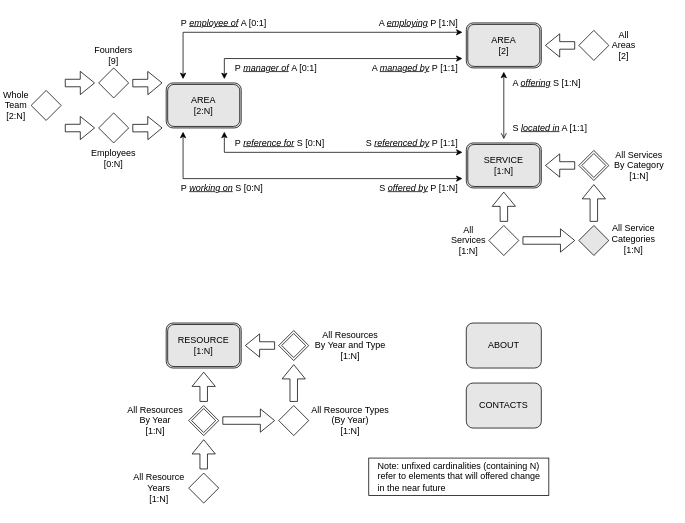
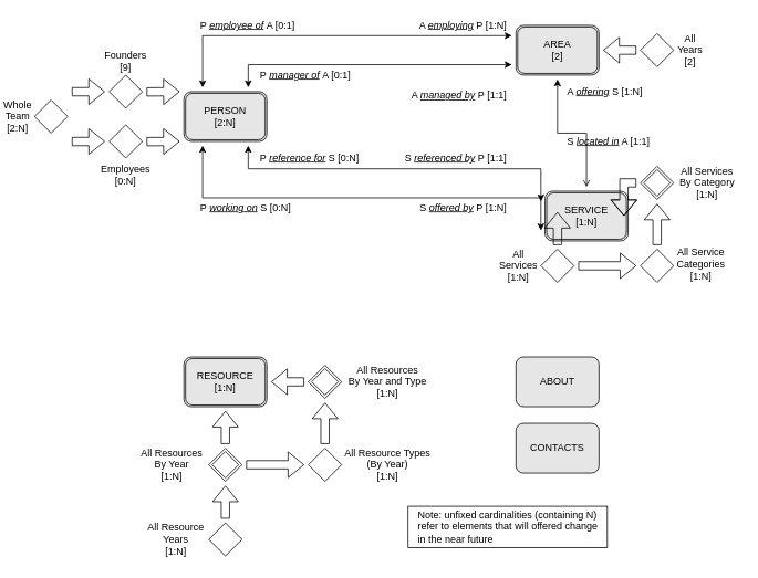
  <mxCell id="0" />
  <mxCell id="1" parent="0" />
  <mxCell id="2" value="ABOUT" style="shape=ext;rounded=1;html=1;whiteSpace=wrap;fillColor=#E6E6E6;perimeterSpacing=5;" parent="1" vertex="1"><mxGeometry x="600" y="430" width="100" height="60" as="geometry" /></mxCell>
  <mxCell id="3" value="CONTACTS" style="shape=ext;rounded=1;html=1;whiteSpace=wrap;fillColor=#E6E6E6;perimeterSpacing=5;" parent="1" vertex="1"><mxGeometry x="600" y="510" width="100" height="60" as="geometry" /></mxCell>
  <mxCell id="4" value="S &lt;i&gt;&lt;u&gt;located in&lt;/u&gt;&lt;/i&gt; A [1:1]" style="text;html=1;align=left;verticalAlign=middle;resizable=0;points=[];autosize=1;strokeColor=none;" parent="1" vertex="1"><mxGeometry x="660" y="160" width="110" height="20" as="geometry" /></mxCell>
  <mxCell id="5" value="A &lt;u style=&quot;font-style: italic&quot;&gt;offering&lt;/u&gt;&amp;nbsp;S [1:N]" style="text;html=1;align=left;verticalAlign=middle;resizable=0;points=[];autosize=1;strokeColor=none;" parent="1" vertex="1"><mxGeometry x="660" y="100" width="110" height="20" as="geometry" /></mxCell>
  <mxCell id="6" style="edgeStyle=orthogonalEdgeStyle;rounded=0;orthogonalLoop=1;jettySize=auto;html=1;exitX=0.5;exitY=1;exitDx=0;exitDy=0;entryX=0.5;entryY=0;entryDx=0;entryDy=0;startArrow=classic;startFill=1;endArrow=open;" parent="1" source="45" target="8" edge="1"><mxGeometry relative="1" as="geometry" /></mxCell>
  <mxCell id="7" value="" style="group" parent="1" vertex="1" connectable="0"><mxGeometry x="600" y="190" width="270" height="150" as="geometry" /></mxCell>
- <mxCell id="8" value="SERVICE&lt;br&gt;[1:N]" style="shape=ext;rounded=1;html=1;whiteSpace=wrap;double=1;fillColor=#E6E6E6;perimeterSpacing=5;" parent="7" vertex="1"><mxGeometry width="100" height="60" as="geometry" /></mxCell>
+ <mxCell id="8" value="SERVICE&lt;br&gt;[1:N]" style="shape=ext;rounded=1;html=1;whiteSpace=wrap;double=1;fillColor=#E6E6E6;perimeterSpacing=5;" parent="7" vertex="1"><mxGeometry x="35" y="40" width="100" height="60" as="geometry" /></mxCell>
  <mxCell id="9" value="All Services [1:N]" style="rhombus;whiteSpace=wrap;html=1;labelPosition=left;verticalLabelPosition=middle;align=center;verticalAlign=middle;perimeterSpacing=5;spacingRight=15;" parent="7" vertex="1"><mxGeometry x="30" y="110" width="40" height="40" as="geometry" /></mxCell>
  <mxCell id="10" value="" style="edgeStyle=orthogonalEdgeStyle;shape=flexArrow;rounded=0;orthogonalLoop=1;jettySize=auto;html=1;startArrow=none;startFill=0;endArrow=block;endFill=0;startSize=6;endSize=6;strokeWidth=1;" parent="7" source="11" target="8" edge="1"><mxGeometry relative="1" as="geometry" /></mxCell>
  <mxCell id="11" value="" style="rhombus;whiteSpace=wrap;html=1;double=1;labelPosition=right;verticalLabelPosition=middle;align=center;verticalAlign=middle;spacingLeft=15;perimeterSpacing=5;" parent="7" vertex="1"><mxGeometry x="150" y="10" width="40" height="40" as="geometry" /></mxCell>
  <mxCell id="12" value="" style="shape=flexArrow;endArrow=classic;html=1;startSize=6;endSize=6;strokeWidth=1;" parent="7" edge="1"><mxGeometry width="50" height="50" relative="1" as="geometry"><mxPoint x="170" y="105" as="sourcePoint" /><mxPoint x="170.0" y="55" as="targetPoint" /></mxGeometry></mxCell>
- <mxCell id="13" value="All Service Categories&lt;br&gt;[1:N]" style="rhombus;whiteSpace=wrap;html=1;labelPosition=right;verticalLabelPosition=middle;align=center;verticalAlign=middle;perimeterSpacing=5;spacingLeft=25;spacingTop=-5;fillColor=#e6e6e6;" parent="7" vertex="1"><mxGeometry x="150" y="110" width="40" height="40" as="geometry" /></mxCell>
+ <mxCell id="13" value="All Service Categories&lt;br&gt;[1:N]" style="rhombus;whiteSpace=wrap;html=1;labelPosition=right;verticalLabelPosition=middle;align=center;verticalAlign=middle;perimeterSpacing=5;spacingLeft=25;spacingTop=-5;" parent="7" vertex="1"><mxGeometry x="150" y="110" width="40" height="40" as="geometry" /></mxCell>
  <mxCell id="14" value="" style="shape=flexArrow;endArrow=classic;html=1;startSize=6;endSize=6;strokeWidth=1;entryX=0;entryY=0.5;entryDx=0;entryDy=0;exitX=1;exitY=0.5;exitDx=0;exitDy=0;" parent="7" source="9" target="13" edge="1"><mxGeometry width="50" height="50" relative="1" as="geometry"><mxPoint x="80" y="130" as="sourcePoint" /><mxPoint x="140" y="130" as="targetPoint" /></mxGeometry></mxCell>
  <mxCell id="15" value="" style="shape=flexArrow;endArrow=classic;html=1;startSize=6;endSize=6;strokeWidth=1;" parent="7" edge="1"><mxGeometry width="50" height="50" relative="1" as="geometry"><mxPoint x="50.12" y="105" as="sourcePoint" /><mxPoint x="50" y="65" as="targetPoint" /></mxGeometry></mxCell>
  <mxCell id="16" value="All Services&lt;br&gt;By Category&lt;br&gt;[1:N]" style="text;html=1;align=center;verticalAlign=middle;resizable=0;points=[];autosize=1;strokeColor=none;" parent="7" vertex="1"><mxGeometry x="190" y="5" width="80" height="50" as="geometry" /></mxCell>
  <mxCell id="17" value="" style="group" parent="1" vertex="1" connectable="0"><mxGeometry x="20" y="90" width="280" height="100" as="geometry" /></mxCell>
- <mxCell id="18" value="AREA&lt;br&gt;[2:N]" style="shape=ext;rounded=1;html=1;whiteSpace=wrap;double=1;fillColor=#E6E6E6;perimeterSpacing=5;" parent="17" vertex="1"><mxGeometry x="180" y="20" width="100" height="60" as="geometry" /></mxCell>
+ <mxCell id="18" value="PERSON&lt;br&gt;[2:N]" style="shape=ext;rounded=1;html=1;whiteSpace=wrap;double=1;fillColor=#E6E6E6;perimeterSpacing=5;" parent="17" vertex="1"><mxGeometry x="180" y="20" width="100" height="60" as="geometry" /></mxCell>
  <mxCell id="19" value="Founders [9]" style="rhombus;whiteSpace=wrap;html=1;labelPosition=center;verticalLabelPosition=top;align=center;verticalAlign=bottom;perimeterSpacing=5;" parent="17" vertex="1"><mxGeometry x="90" width="40" height="40" as="geometry" /></mxCell>
  <mxCell id="20" value="Employees [0:N]" style="rhombus;whiteSpace=wrap;html=1;labelPosition=center;verticalLabelPosition=bottom;align=center;verticalAlign=top;perimeterSpacing=5;" parent="17" vertex="1"><mxGeometry x="90" y="60" width="40" height="40" as="geometry" /></mxCell>
  <mxCell id="21" value="Whole Team [2:N]" style="rhombus;whiteSpace=wrap;html=1;labelPosition=left;verticalLabelPosition=middle;align=center;verticalAlign=middle;perimeterSpacing=5;" parent="17" vertex="1"><mxGeometry y="30" width="40" height="40" as="geometry" /></mxCell>
  <mxCell id="22" value="" style="shape=flexArrow;endArrow=classic;html=1;startSize=6;endSize=6;strokeWidth=1;" parent="17" edge="1"><mxGeometry width="50" height="50" relative="1" as="geometry"><mxPoint x="135" y="20.29" as="sourcePoint" /><mxPoint x="175" y="20" as="targetPoint" /></mxGeometry></mxCell>
  <mxCell id="23" value="" style="shape=flexArrow;endArrow=classic;html=1;startSize=6;endSize=6;strokeWidth=1;" parent="17" edge="1"><mxGeometry width="50" height="50" relative="1" as="geometry"><mxPoint x="45" y="80.15" as="sourcePoint" /><mxPoint x="85" y="80" as="targetPoint" /></mxGeometry></mxCell>
  <mxCell id="24" value="" style="shape=flexArrow;endArrow=classic;html=1;startSize=6;endSize=6;strokeWidth=1;" parent="17" edge="1"><mxGeometry width="50" height="50" relative="1" as="geometry"><mxPoint x="135" y="80.29" as="sourcePoint" /><mxPoint x="175" y="80" as="targetPoint" /></mxGeometry></mxCell>
  <mxCell id="25" value="" style="shape=flexArrow;endArrow=classic;html=1;startSize=6;endSize=6;strokeWidth=1;" parent="17" edge="1"><mxGeometry width="50" height="50" relative="1" as="geometry"><mxPoint x="45" y="20.15" as="sourcePoint" /><mxPoint x="85" y="20" as="targetPoint" /></mxGeometry></mxCell>
  <mxCell id="26" value="" style="group" parent="1" vertex="1" connectable="0"><mxGeometry x="140" y="430" width="365" height="245" as="geometry" /></mxCell>
  <mxCell id="27" value="RESOURCE&lt;br&gt;[1:N]" style="shape=ext;rounded=1;html=1;whiteSpace=wrap;double=1;fillColor=#E6E6E6;perimeterSpacing=5;" parent="26" vertex="1"><mxGeometry x="60" width="100" height="60" as="geometry" /></mxCell>
  <mxCell id="28" style="edgeStyle=orthogonalEdgeStyle;shape=flexArrow;rounded=0;orthogonalLoop=1;jettySize=auto;html=1;entryX=1;entryY=0.5;entryDx=0;entryDy=0;startArrow=none;startFill=0;endArrow=block;endFill=0;startSize=6;endSize=6;strokeWidth=1;" parent="26" source="37" target="27" edge="1"><mxGeometry relative="1" as="geometry" /></mxCell>
  <mxCell id="29" style="edgeStyle=orthogonalEdgeStyle;shape=flexArrow;rounded=0;orthogonalLoop=1;jettySize=auto;html=1;exitX=0.5;exitY=0;exitDx=0;exitDy=0;entryX=0.5;entryY=1;entryDx=0;entryDy=0;startArrow=none;startFill=0;endArrow=block;endFill=0;startSize=6;endSize=6;strokeWidth=1;" parent="26" source="43" target="27" edge="1"><mxGeometry relative="1" as="geometry" /></mxCell>
  <mxCell id="30" style="edgeStyle=orthogonalEdgeStyle;shape=flexArrow;rounded=0;orthogonalLoop=1;jettySize=auto;html=1;exitX=0.5;exitY=0;exitDx=0;exitDy=0;entryX=0.5;entryY=1;entryDx=0;entryDy=0;startArrow=none;startFill=0;endArrow=block;endFill=0;startSize=6;endSize=6;strokeWidth=1;" parent="26" source="34" target="37" edge="1"><mxGeometry relative="1" as="geometry" /></mxCell>
  <mxCell id="31" style="edgeStyle=orthogonalEdgeStyle;shape=flexArrow;rounded=0;orthogonalLoop=1;jettySize=auto;html=1;exitX=1;exitY=0.5;exitDx=0;exitDy=0;entryX=0;entryY=0.5;entryDx=0;entryDy=0;startArrow=none;startFill=0;endArrow=block;endFill=0;startSize=6;endSize=6;strokeWidth=1;" parent="26" source="43" target="34" edge="1"><mxGeometry relative="1" as="geometry" /></mxCell>
  <mxCell id="32" style="edgeStyle=orthogonalEdgeStyle;shape=flexArrow;rounded=0;orthogonalLoop=1;jettySize=auto;html=1;entryX=0.5;entryY=1;entryDx=0;entryDy=0;startArrow=none;startFill=0;endArrow=block;endFill=0;startSize=6;endSize=6;strokeWidth=1;" parent="26" source="40" target="43" edge="1"><mxGeometry relative="1" as="geometry" /></mxCell>
  <mxCell id="33" value="" style="group" parent="26" vertex="1" connectable="0"><mxGeometry x="210" y="105" width="155" height="50" as="geometry" /></mxCell>
  <mxCell id="34" value="" style="rhombus;whiteSpace=wrap;html=1;labelPosition=right;verticalLabelPosition=middle;align=left;verticalAlign=middle;perimeterSpacing=5;spacingRight=15;" parent="33" vertex="1"><mxGeometry y="5" width="40" height="40" as="geometry" /></mxCell>
  <mxCell id="35" value="All Resource Types&lt;br&gt;(By Year)&lt;br&gt;[1:N]" style="text;html=1;align=center;verticalAlign=middle;resizable=0;points=[];autosize=1;strokeColor=none;" parent="33" vertex="1"><mxGeometry x="35" width="120" height="50" as="geometry" /></mxCell>
  <mxCell id="36" value="" style="group" parent="26" vertex="1" connectable="0"><mxGeometry x="210" y="5" width="150" height="50" as="geometry" /></mxCell>
  <mxCell id="37" value="" style="rhombus;whiteSpace=wrap;html=1;double=1;labelPosition=right;verticalLabelPosition=middle;align=center;verticalAlign=middle;spacingLeft=15;perimeterSpacing=5;" parent="36" vertex="1"><mxGeometry y="5" width="40" height="40" as="geometry" /></mxCell>
  <mxCell id="38" value="All Resources&lt;br&gt;By Year and Type&lt;br&gt;[1:N]" style="text;html=1;align=center;verticalAlign=middle;resizable=0;points=[];autosize=1;strokeColor=none;" parent="36" vertex="1"><mxGeometry x="40" width="110" height="50" as="geometry" /></mxCell>
  <mxCell id="39" value="" style="group" parent="26" vertex="1" connectable="0"><mxGeometry x="10" y="195" width="120" height="50" as="geometry" /></mxCell>
  <mxCell id="40" value="" style="rhombus;whiteSpace=wrap;html=1;labelPosition=left;verticalLabelPosition=middle;align=center;verticalAlign=middle;perimeterSpacing=5;spacingRight=15;" parent="39" vertex="1"><mxGeometry x="80" y="5" width="40" height="40" as="geometry" /></mxCell>
  <mxCell id="41" value="All Resource&lt;br&gt;Years&lt;br&gt;[1:N]" style="text;html=1;align=center;verticalAlign=middle;resizable=0;points=[];autosize=1;strokeColor=none;" parent="39" vertex="1"><mxGeometry width="80" height="50" as="geometry" /></mxCell>
  <mxCell id="42" value="" style="group" parent="26" vertex="1" connectable="0"><mxGeometry y="105" width="130" height="50" as="geometry" /></mxCell>
  <mxCell id="43" value="" style="rhombus;whiteSpace=wrap;html=1;double=1;labelPosition=right;verticalLabelPosition=middle;align=center;verticalAlign=middle;spacingLeft=15;perimeterSpacing=5;" parent="42" vertex="1"><mxGeometry x="90" y="5" width="40" height="40" as="geometry" /></mxCell>
  <mxCell id="44" value="All Resources&lt;br&gt;By Year&lt;br&gt;[1:N]" style="text;html=1;align=center;verticalAlign=middle;resizable=0;points=[];autosize=1;strokeColor=none;" parent="42" vertex="1"><mxGeometry width="90" height="50" as="geometry" /></mxCell>
  <mxCell id="45" value="AREA&lt;br&gt;[2]" style="shape=ext;rounded=1;html=1;whiteSpace=wrap;double=1;fillColor=#E6E6E6;perimeterSpacing=5;" parent="1" vertex="1"><mxGeometry x="600" y="30" width="100" height="60" as="geometry" /></mxCell>
  <mxCell id="46" style="edgeStyle=orthogonalEdgeStyle;shape=flexArrow;rounded=0;orthogonalLoop=1;jettySize=auto;html=1;entryX=1;entryY=0.5;entryDx=0;entryDy=0;startArrow=none;startFill=0;endArrow=block;endFill=0;startSize=6;endSize=6;strokeWidth=1;" parent="1" source="47" target="45" edge="1"><mxGeometry x="730" y="-40" as="geometry" /></mxCell>
- <mxCell id="47" value="All Areas [2]" style="rhombus;whiteSpace=wrap;html=1;labelPosition=right;verticalLabelPosition=middle;align=center;verticalAlign=middle;perimeterSpacing=5;" parent="1" vertex="1"><mxGeometry x="750" y="40" width="40" height="40" as="geometry" /></mxCell>
+ <mxCell id="47" value="All Years [2]" style="rhombus;whiteSpace=wrap;html=1;labelPosition=right;verticalLabelPosition=middle;align=center;verticalAlign=middle;perimeterSpacing=5;" parent="1" vertex="1"><mxGeometry x="750" y="40" width="40" height="40" as="geometry" /></mxCell>
  <mxCell id="48" style="edgeStyle=orthogonalEdgeStyle;rounded=0;orthogonalLoop=1;jettySize=auto;html=1;exitX=0.75;exitY=0;exitDx=0;exitDy=0;entryX=0;entryY=0.75;entryDx=0;entryDy=0;startArrow=classic;startFill=1;" parent="1" source="18" target="45" edge="1"><mxGeometry relative="1" as="geometry"><Array as="points"><mxPoint x="278" y="78" /></Array></mxGeometry></mxCell>
  <mxCell id="49" style="edgeStyle=orthogonalEdgeStyle;rounded=0;orthogonalLoop=1;jettySize=auto;html=1;exitX=0.25;exitY=0;exitDx=0;exitDy=0;entryX=0;entryY=0.25;entryDx=0;entryDy=0;startArrow=classic;startFill=1;" parent="1" source="18" target="45" edge="1"><mxGeometry relative="1" as="geometry"><Array as="points"><mxPoint x="223" y="43" /></Array></mxGeometry></mxCell>
  <mxCell id="50" value="P &lt;u style=&quot;font-style: italic&quot;&gt;employee of&lt;/u&gt;&amp;nbsp;A [0:1]" style="text;html=1;align=left;verticalAlign=middle;resizable=0;points=[];autosize=1;strokeColor=none;" parent="1" vertex="1"><mxGeometry x="217.5" y="20" width="130" height="20" as="geometry" /></mxCell>
  <mxCell id="51" value="A &lt;u style=&quot;font-style: italic&quot;&gt;employing&lt;/u&gt;&amp;nbsp;P [1:N]" style="text;html=1;align=right;verticalAlign=middle;resizable=0;points=[];autosize=1;strokeColor=none;" parent="1" vertex="1"><mxGeometry x="470" y="20" width="120" height="20" as="geometry" /></mxCell>
  <mxCell id="52" value="P &lt;u style=&quot;font-style: italic&quot;&gt;manager of&lt;/u&gt;&amp;nbsp;A [0:1]" style="text;html=1;align=left;verticalAlign=middle;resizable=0;points=[];autosize=1;strokeColor=none;" parent="1" vertex="1"><mxGeometry x="290" y="80" width="120" height="20" as="geometry" /></mxCell>
- <mxCell id="53" value="A &lt;u style=&quot;font-style: italic&quot;&gt;managed by&lt;/u&gt;&amp;nbsp;P [1:1]" style="text;html=1;align=right;verticalAlign=middle;resizable=0;points=[];autosize=1;strokeColor=none;" parent="1" vertex="1"><mxGeometry x="460" y="80" width="130" height="20" as="geometry" /></mxCell>
+ <mxCell id="53" value="A &lt;u style=&quot;font-style: italic&quot;&gt;managed by&lt;/u&gt;&amp;nbsp;P [1:1]" style="text;html=1;align=right;verticalAlign=middle;resizable=0;points=[];autosize=1;strokeColor=none;" parent="1" vertex="1"><mxGeometry x="460" y="105" width="130" height="20" as="geometry" /></mxCell>
  <mxCell id="54" style="edgeStyle=orthogonalEdgeStyle;rounded=0;orthogonalLoop=1;jettySize=auto;html=1;exitX=0.75;exitY=1;exitDx=0;exitDy=0;entryX=0;entryY=0.25;entryDx=0;entryDy=0;startArrow=classic;startFill=1;" parent="1" source="18" target="8" edge="1"><mxGeometry x="408" y="200" as="geometry"><Array as="points"><mxPoint x="278" y="203" /></Array></mxGeometry></mxCell>
  <mxCell id="55" value="P &lt;u style=&quot;font-style: italic&quot;&gt;reference for&lt;/u&gt;&amp;nbsp;S [0:N]" style="text;html=1;align=left;verticalAlign=middle;resizable=0;points=[];autosize=1;strokeColor=none;" parent="1" vertex="1"><mxGeometry x="290" y="180" width="130" height="20" as="geometry" /></mxCell>
  <mxCell id="56" value="S &lt;u style=&quot;font-style: italic&quot;&gt;referenced by&lt;/u&gt;&amp;nbsp;P [1:1]" style="text;html=1;align=right;verticalAlign=middle;resizable=0;points=[];autosize=1;strokeColor=none;" parent="1" vertex="1"><mxGeometry x="450" y="180" width="140" height="20" as="geometry" /></mxCell>
  <mxCell id="57" style="edgeStyle=orthogonalEdgeStyle;rounded=0;orthogonalLoop=1;jettySize=auto;html=1;exitX=0.25;exitY=1;exitDx=0;exitDy=0;entryX=0;entryY=0.75;entryDx=0;entryDy=0;startArrow=classic;startFill=1;" parent="1" source="18" target="8" edge="1"><mxGeometry x="320" y="298" as="geometry"><Array as="points"><mxPoint x="223" y="238" /></Array></mxGeometry></mxCell>
  <mxCell id="58" value="P &lt;u style=&quot;font-style: italic&quot;&gt;working on&lt;/u&gt;&amp;nbsp;S [0:N]" style="text;html=1;align=left;verticalAlign=middle;resizable=0;points=[];autosize=1;strokeColor=none;" parent="1" vertex="1"><mxGeometry x="217.5" y="240" width="120" height="20" as="geometry" /></mxCell>
  <mxCell id="59" value="S &lt;u style=&quot;font-style: italic&quot;&gt;offered by&lt;/u&gt;&amp;nbsp;P [1:N]" style="text;html=1;align=right;verticalAlign=middle;resizable=0;points=[];autosize=1;strokeColor=none;" parent="1" vertex="1"><mxGeometry x="470" y="240" width="120" height="20" as="geometry" /></mxCell>
  <mxCell id="60" value="&lt;div style=&quot;text-align: left&quot;&gt;&lt;span&gt;Note: unfixed cardinalities (containing N)&lt;/span&gt;&lt;/div&gt;&lt;div style=&quot;text-align: left&quot;&gt;&lt;span&gt;refer to elements that will offered change&lt;/span&gt;&lt;/div&gt;&lt;div style=&quot;text-align: left&quot;&gt;&lt;span&gt;in the near future&lt;/span&gt;&lt;/div&gt;" style="text;html=1;align=center;verticalAlign=middle;resizable=0;points=[];autosize=1;strokeColor=#000000;" parent="1" vertex="1"><mxGeometry x="470" y="610" width="240" height="50" as="geometry" /></mxCell>
